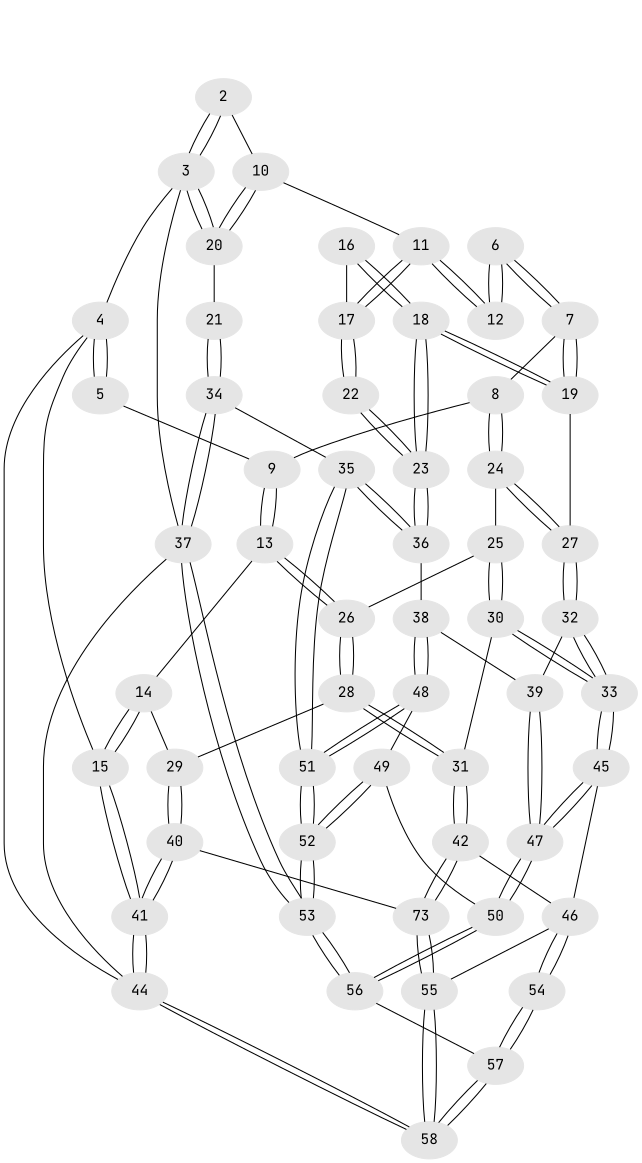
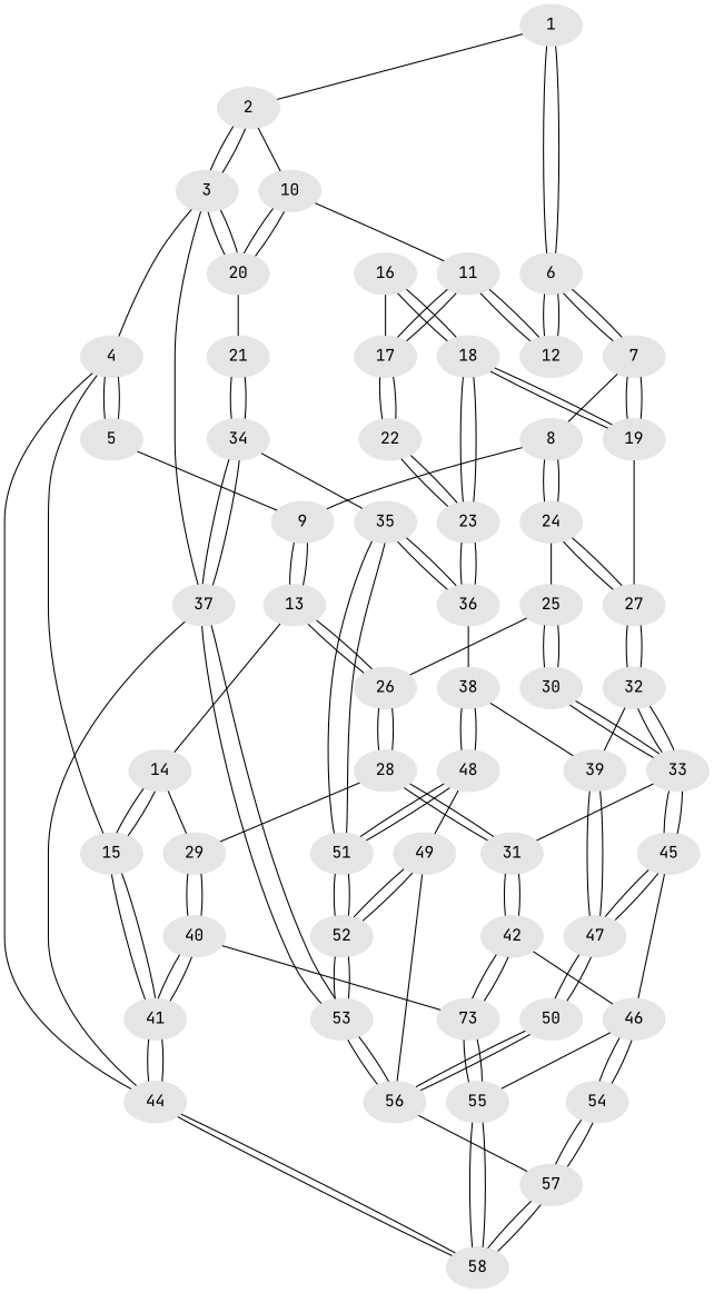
  graph {
    fontname="JetBrains Mono"
    node [color=gray90 fontname="JetBrains Mono" style=filled]
    edge [fontname="JetBrains Mono"]
+   1
    2
    6
    3
    10
    7
    12
    4
    20
    37
    11
    5
    15
    44
    21
    53
    9
    41
    58
    13
    8
    19
    24
    27
    25
    14
    26
    17
    22
    29
    28
    40
    16
    18
    23
    36
    32
    34
    35
    38
    30
    31
    33
    39
    42
    n46 [label=73]
    45
    46
    47
    51
    52
    48
    56
    49
    50
    55
    54
    57
+   1 -- 2
+   1 -- 6
+   1 -- 6
    2 -- 3
    2 -- 3
    2 -- 10
    6 -- 7
    6 -- 7
    6 -- 12
    6 -- 12
    3 -- 4
    3 -- 20
    3 -- 20
    3 -- 37
    10 -- 20
    10 -- 20
    10 -- 11
    7 -- 8
    7 -- 19
    7 -- 19
    4 -- 5
    4 -- 5
    4 -- 15
    4 -- 44
    20 -- 21
    37 -- 44
    37 -- 53
    37 -- 53
    11 -- 12
    11 -- 12
    11 -- 17
    11 -- 17
    5 -- 9
    15 -- 41
    15 -- 41
    44 -- 58
    44 -- 58
    21 -- 34
    21 -- 34
    53 -- 56
    53 -- 56
    9 -- 13
    9 -- 13
    41 -- 44
    41 -- 44
    13 -- 14
    13 -- 26
    13 -- 26
    8 -- 9
    8 -- 24
    8 -- 24
    19 -- 27
    24 -- 27
    24 -- 27
    24 -- 25
    27 -- 32
    27 -- 32
    25 -- 26
    25 -- 30
    25 -- 30
    14 -- 15
    14 -- 15
    14 -- 29
    26 -- 28
    26 -- 28
    17 -- 22
    17 -- 22
    22 -- 23
    22 -- 23
    29 -- 40
    29 -- 40
    28 -- 29
    28 -- 31
    28 -- 31
    40 -- 41
    40 -- 41
    40 -- n46
    16 -- 17
    16 -- 18
    16 -- 18
    18 -- 19
    18 -- 19
    18 -- 23
    18 -- 23
    23 -- 36
    23 -- 36
    36 -- 38
    32 -- 33
    32 -- 33
    32 -- 39
    34 -- 37
    34 -- 37
    34 -- 35
    35 -- 36
    35 -- 36
    35 -- 51
    35 -- 51
    38 -- 39
    38 -- 48
    38 -- 48
-   30 -- 31
+   33 -- 31
    30 -- 33
    30 -- 33
    31 -- 42
    31 -- 42
    33 -- 45
    33 -- 45
    39 -- 47
    39 -- 47
    42 -- n46
    42 -- n46
    42 -- 46
    n46 -- 55
    n46 -- 55
    45 -- 46
    45 -- 47
    45 -- 47
    46 -- 55
    46 -- 54
    46 -- 54
    47 -- 50
    47 -- 50
    51 -- 52
    51 -- 52
    52 -- 53
    52 -- 53
    48 -- 51
    48 -- 51
    48 -- 49
    56 -- 57
    49 -- 52
    49 -- 52
-   49 -- 50
+   49 -- 56
    50 -- 56
    50 -- 56
    55 -- 58
    55 -- 58
    54 -- 57
    54 -- 57
    57 -- 58
    57 -- 58
  }
